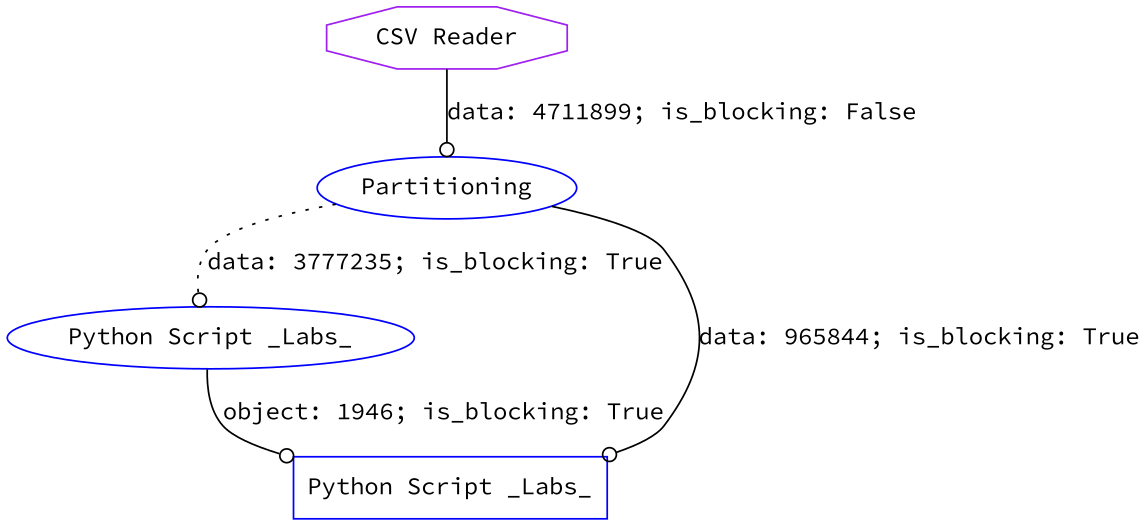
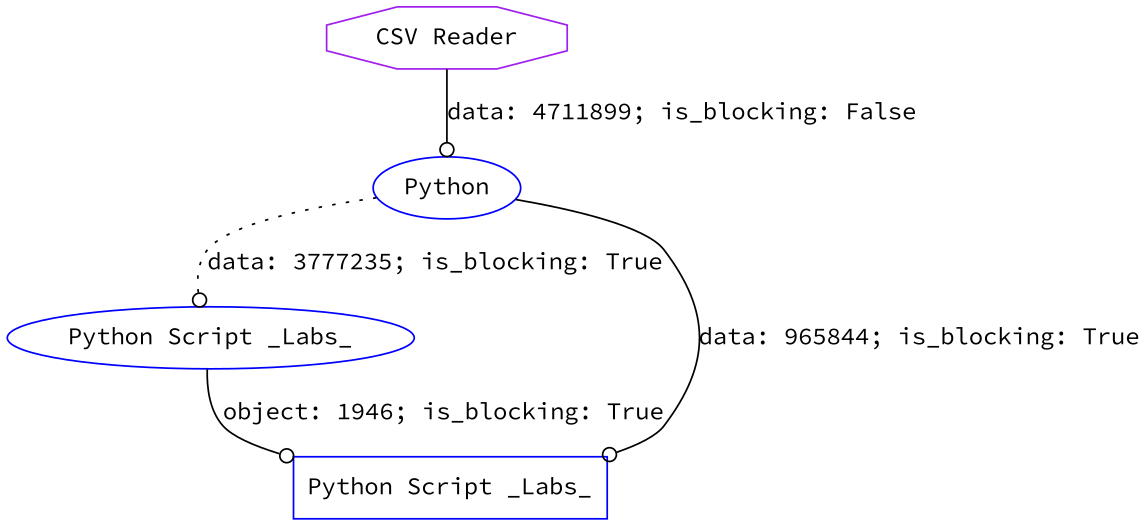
  digraph {
    rankdir=TB
    fontname="Source Code Pro"
    node [color=blue shape=ellipse fontname="Source Code Pro"]
    edge [style=solid arrowhead=odot fontname="Source Code Pro"]
    n1 [label="Python Script _Labs_"]
    n2 [label="Python Script _Labs_" shape=box]
-   n3 [label=Partitioning]
+   n3 [label=Python]
    n4 [label="CSV Reader" color=purple shape=octagon]
    n1 -> n2 [label="object: 1946; is_blocking: True"]
    n3 -> n1 [label="data: 3777235; is_blocking: True" style=dotted]
    n3 -> n2 [label="data: 965844; is_blocking: True"]
    n4 -> n3 [label="data: 4711899; is_blocking: False"]
  }
